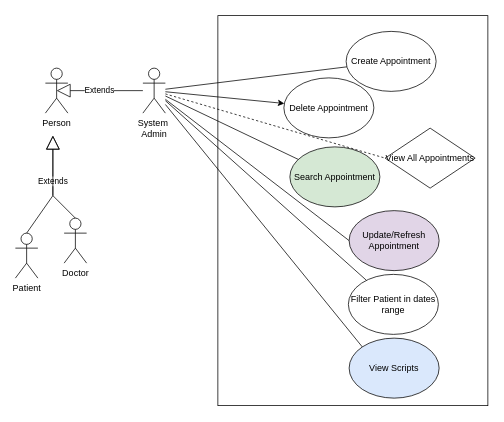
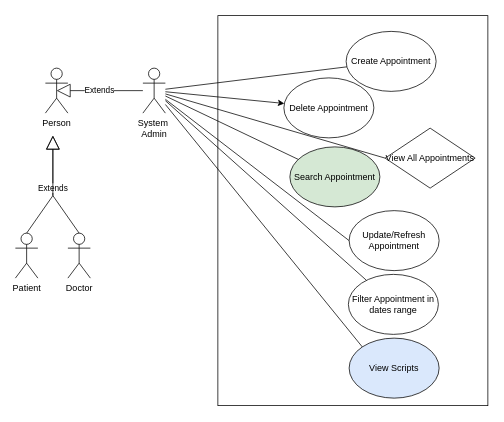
  <mxCell id="0" />
  <mxCell id="1" parent="0" />
  <mxCell id="2" value="" style="rounded=0;whiteSpace=wrap;html=1;" parent="1" vertex="1"><mxGeometry x="290" y="20" width="360" height="520" as="geometry" /></mxCell>
  <mxCell id="3" value="Patient" style="shape=umlActor;verticalLabelPosition=bottom;verticalAlign=top;html=1;outlineConnect=0;" parent="1" vertex="1"><mxGeometry x="20" y="310" width="30" height="60" as="geometry" /></mxCell>
- <mxCell id="4" value="Doctor" style="shape=umlActor;verticalLabelPosition=bottom;verticalAlign=top;html=1;outlineConnect=0;" parent="1" vertex="1"><mxGeometry x="85" y="290" width="30" height="60" as="geometry" /></mxCell>
+ <mxCell id="4" value="Doctor" style="shape=umlActor;verticalLabelPosition=bottom;verticalAlign=top;html=1;outlineConnect=0;" parent="1" vertex="1"><mxGeometry x="90" y="310" width="30" height="60" as="geometry" /></mxCell>
  <mxCell id="5" value="Create Appointment" style="ellipse;whiteSpace=wrap;html=1;" parent="1" vertex="1"><mxGeometry x="461" y="41" width="120" height="80" as="geometry" /></mxCell>
  <mxCell id="6" value="View All Appointments" style="rhombus;whiteSpace=wrap;html=1;" parent="1" vertex="1"><mxGeometry x="513" y="170" width="120" height="80" as="geometry" /></mxCell>
- <mxCell id="7" value="Update/Refresh Appointment" style="ellipse;whiteSpace=wrap;html=1;fillColor=#e1d5e7;" parent="1" vertex="1"><mxGeometry x="465" y="280" width="120" height="80" as="geometry" /></mxCell>
+ <mxCell id="7" value="Update/Refresh Appointment" style="ellipse;whiteSpace=wrap;html=1;" parent="1" vertex="1"><mxGeometry x="465" y="280" width="120" height="80" as="geometry" /></mxCell>
  <mxCell id="8" value="Delete Appointment" style="ellipse;whiteSpace=wrap;html=1;" parent="1" vertex="1"><mxGeometry x="378" y="103" width="120" height="80" as="geometry" /></mxCell>
  <mxCell id="9" value="System&amp;nbsp;&lt;div&gt;Admin&lt;/div&gt;" style="shape=umlActor;verticalLabelPosition=bottom;verticalAlign=top;html=1;outlineConnect=0;" parent="1" vertex="1"><mxGeometry x="190" y="90" width="30" height="60" as="geometry" /></mxCell>
  <mxCell id="10" value="Extends" style="endArrow=block;endSize=16;endFill=0;html=1;rounded=0;exitX=0.5;exitY=0;exitDx=0;exitDy=0;exitPerimeter=0;" parent="1" source="4" edge="1"><mxGeometry width="160" relative="1" as="geometry"><mxPoint x="50" y="190" as="sourcePoint" /><mxPoint x="70" y="180" as="targetPoint" /><Array as="points"><mxPoint x="70" y="260" /></Array></mxGeometry></mxCell>
  <mxCell id="11" value="" style="endArrow=block;endSize=16;endFill=0;html=1;rounded=0;exitX=0.5;exitY=0;exitDx=0;exitDy=0;exitPerimeter=0;" parent="1" source="3" edge="1"><mxGeometry width="160" relative="1" as="geometry"><mxPoint x="20" y="313" as="sourcePoint" /><mxPoint x="70" y="180" as="targetPoint" /><Array as="points"><mxPoint x="70" y="260" /></Array></mxGeometry></mxCell>
  <mxCell id="12" value="Search Appointment" style="ellipse;whiteSpace=wrap;html=1;fillColor=#d5e8d4;" parent="1" vertex="1"><mxGeometry x="386" y="195" width="120" height="80" as="geometry" /></mxCell>
- <mxCell id="13" value="Filter Patient in dates range" style="ellipse;whiteSpace=wrap;html=1;" parent="1" vertex="1"><mxGeometry x="464" y="365" width="120" height="80" as="geometry" /></mxCell>
+ <mxCell id="13" value="Filter Appointment in dates range" style="ellipse;whiteSpace=wrap;html=1;" parent="1" vertex="1"><mxGeometry x="464" y="365" width="120" height="80" as="geometry" /></mxCell>
  <mxCell id="14" value="" style="endArrow=none;html=1;rounded=0;" parent="1" source="9" target="5" edge="1"><mxGeometry width="50" height="50" relative="1" as="geometry"><mxPoint x="240" y="110" as="sourcePoint" /><mxPoint x="290" y="60" as="targetPoint" /></mxGeometry></mxCell>
  <mxCell id="15" value="" style="endArrow=classic;html=1;rounded=0;" parent="1" source="9" target="8" edge="1"><mxGeometry width="50" height="50" relative="1" as="geometry"><mxPoint x="230" y="128" as="sourcePoint" /><mxPoint x="472" y="98" as="targetPoint" /></mxGeometry></mxCell>
- <mxCell id="16" value="" style="endArrow=none;html=1;rounded=0;entryX=0;entryY=0.5;entryDx=0;entryDy=0;dashed=1;" parent="1" source="9" target="6" edge="1"><mxGeometry width="50" height="50" relative="1" as="geometry"><mxPoint x="230" y="131" as="sourcePoint" /><mxPoint x="365" y="144" as="targetPoint" /></mxGeometry></mxCell>
+ <mxCell id="16" value="" style="endArrow=none;html=1;rounded=0;entryX=0;entryY=0.5;entryDx=0;entryDy=0;" parent="1" source="9" target="6" edge="1"><mxGeometry width="50" height="50" relative="1" as="geometry"><mxPoint x="230" y="131" as="sourcePoint" /><mxPoint x="365" y="144" as="targetPoint" /></mxGeometry></mxCell>
  <mxCell id="17" value="" style="endArrow=none;html=1;rounded=0;" parent="1" source="9" target="12" edge="1"><mxGeometry width="50" height="50" relative="1" as="geometry"><mxPoint x="205" y="121" as="sourcePoint" /><mxPoint x="471" y="206" as="targetPoint" /></mxGeometry></mxCell>
  <mxCell id="18" value="" style="endArrow=none;html=1;rounded=0;entryX=0;entryY=0.5;entryDx=0;entryDy=0;" parent="1" source="9" target="7" edge="1"><mxGeometry width="50" height="50" relative="1" as="geometry"><mxPoint x="230" y="139" as="sourcePoint" /><mxPoint x="379" y="227" as="targetPoint" /></mxGeometry></mxCell>
  <mxCell id="19" value="" style="endArrow=none;html=1;rounded=0;" parent="1" source="9" target="13" edge="1"><mxGeometry width="50" height="50" relative="1" as="geometry"><mxPoint x="230" y="141" as="sourcePoint" /><mxPoint x="485" y="333" as="targetPoint" /></mxGeometry></mxCell>
  <mxCell id="20" value="View Scripts" style="ellipse;whiteSpace=wrap;html=1;fillColor=#dae8fc;" parent="1" vertex="1"><mxGeometry x="465" y="450" width="120" height="80" as="geometry" /></mxCell>
  <mxCell id="21" value="" style="endArrow=none;html=1;rounded=0;entryX=0;entryY=0;entryDx=0;entryDy=0;" parent="1" source="9" target="20" edge="1"><mxGeometry width="50" height="50" relative="1" as="geometry"><mxPoint x="190" y="119.996" as="sourcePoint" /><mxPoint x="450" y="460.36" as="targetPoint" /></mxGeometry></mxCell>
  <mxCell id="22" value="&lt;div&gt;Person&lt;/div&gt;" style="shape=umlActor;verticalLabelPosition=bottom;verticalAlign=top;html=1;outlineConnect=0;" parent="1" vertex="1"><mxGeometry x="60" y="90" width="30" height="60" as="geometry" /></mxCell>
  <mxCell id="23" value="Extends" style="endArrow=block;endSize=16;endFill=0;html=1;rounded=0;entryX=0.5;entryY=0.5;entryDx=0;entryDy=0;entryPerimeter=0;" parent="1" source="9" target="22" edge="1"><mxGeometry width="160" relative="1" as="geometry"><mxPoint x="170" y="240" as="sourcePoint" /><mxPoint x="160" y="150" as="targetPoint" /></mxGeometry></mxCell>
